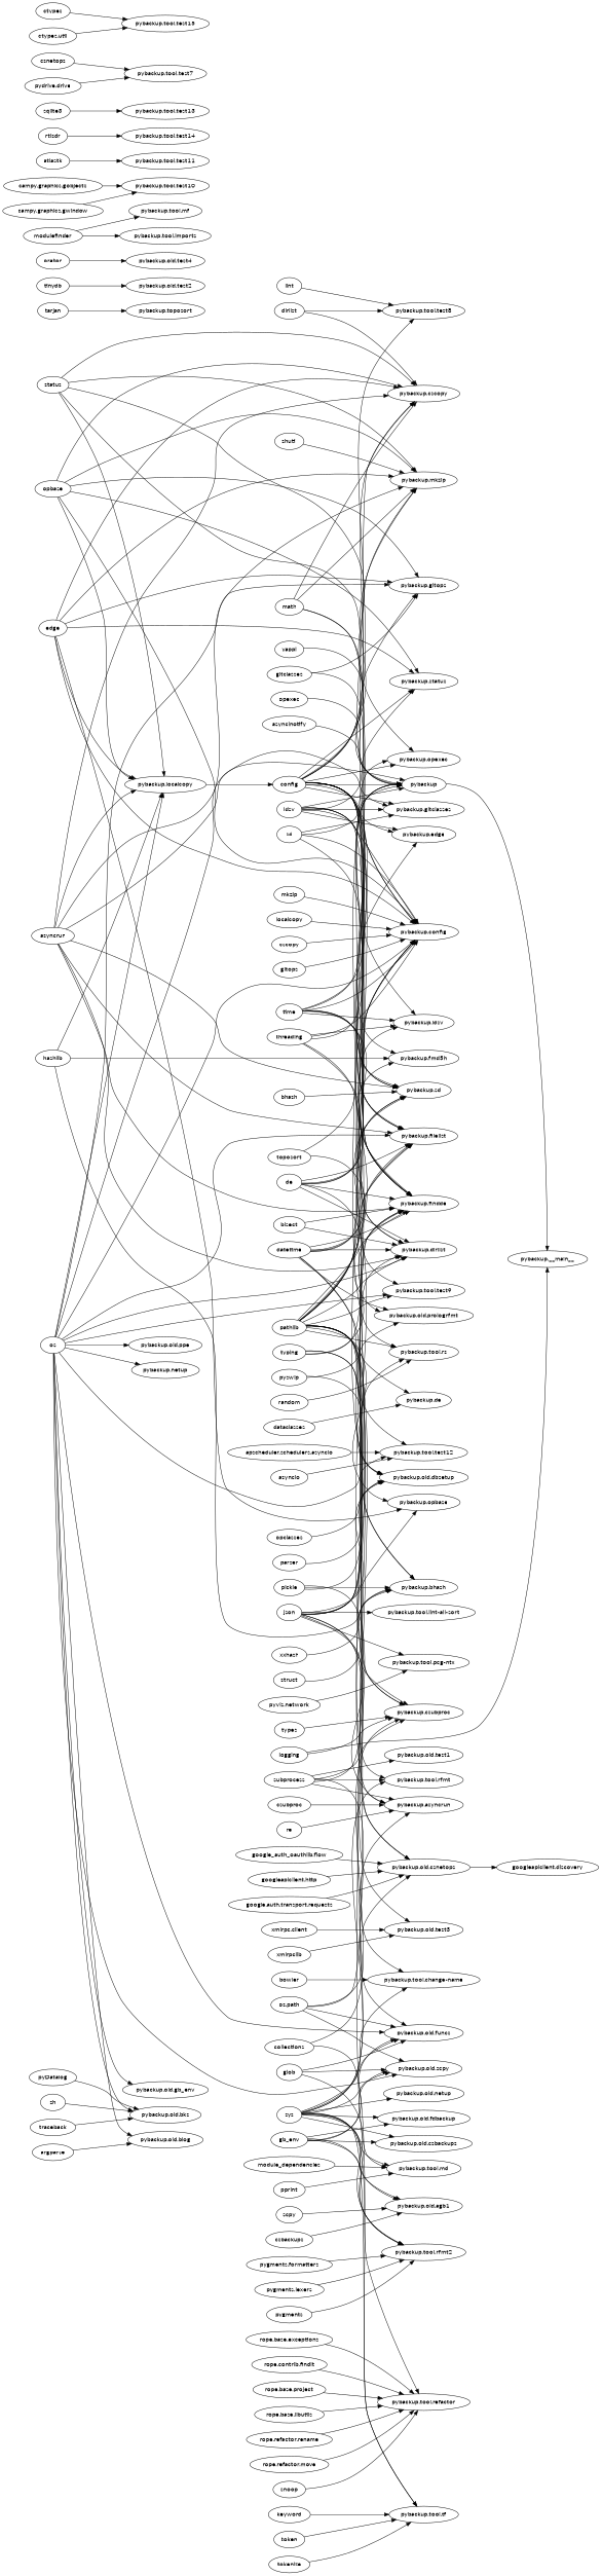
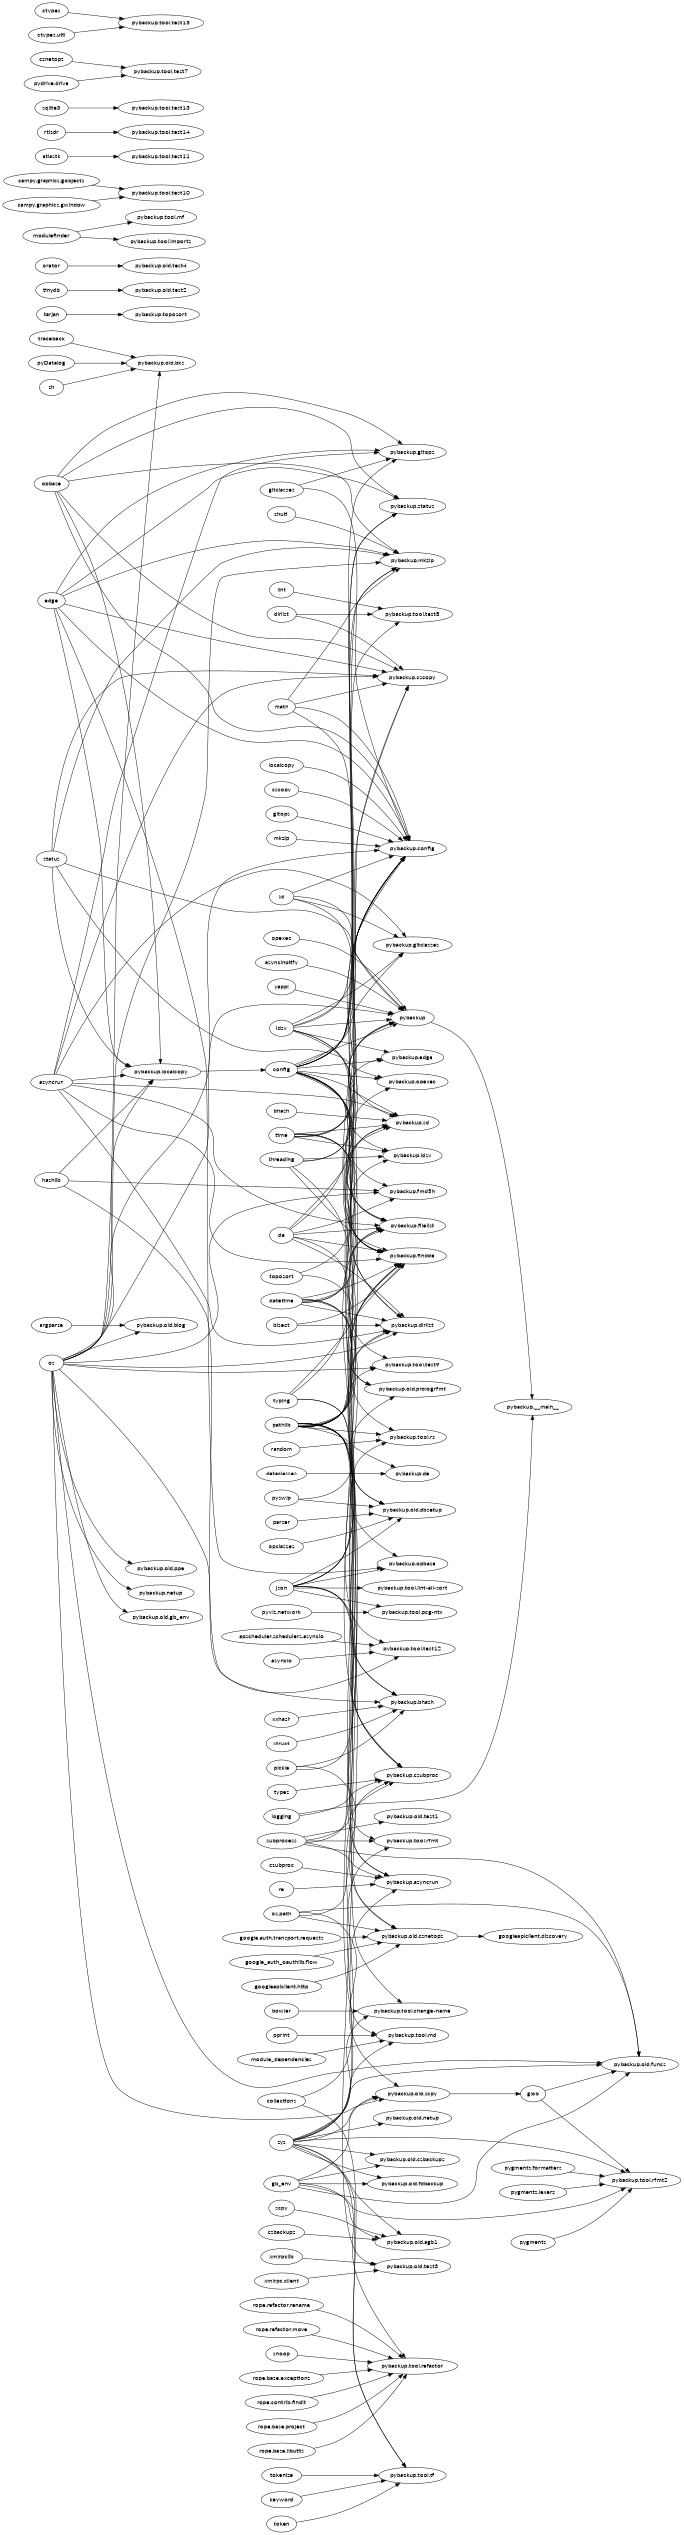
  strict digraph {
    clusterrank=local
    fontname=Lato
    fontsize=16
    rankdir=LR
    node [fontname=Lato fontsize=14 shape=ellipse]
    edge [fontname=Lato]
    logging
    "pybackup.__main__"
    "pybackup.csubproc"
    pybackup
    config
    "pybackup.dirlist"
    "pybackup.cscopy"
    "pybackup.gitops"
    "pybackup.fmd5h"
    "pybackup.edge"
    "pybackup.filelist"
    "pybackup.findde"
    "pybackup.ldsv"
    "pybackup.mkzip"
    "pybackup.opexec"
    "pybackup.status"
    "pybackup.sd"
    "pybackup.gitclasses"
    "pybackup.old.dbsetup"
    "pybackup.tool.test8"
    "pybackup.tool.test9"
    "pybackup.localcopy"
    asyncinotify
    time
    "pybackup.config"
    os
    "pybackup.netup"
    "pybackup.old.bks"
    "pybackup.old.blog"
    "pybackup.old.funcs"
    "pybackup.old.gb_env"
    "pybackup.old.scpy"
    "pybackup.old.ppe"
    "pybackup.tool.test12"
    threading
    yappi
    ldsv
    status
    sd
    pathlib
    "pybackup.bhash"
    "pybackup.opbase"
    "pybackup.de"
    "pybackup.old.csnetops"
    "pybackup.tool.change-name"
    "pybackup.tool.md"
    "pybackup.tool.rfmt"
    "pybackup.tool.rs"
    "googleapiclient.discovery"
    opexec
    subprocess
    "pybackup.asyncrun"
    "pybackup.old.test1"
    json
    "pybackup.old.test3"
    "pybackup.tool.pcg-ntx"
    "pybackup.tool.lint-all-sort"
    sys
    "pybackup.old.agb1"
    "pybackup.old.csbackups"
    "pybackup.old.fdbackup"
    "pybackup.old.netup"
    "pybackup.tool.refactor"
    "pybackup.tool.rfmt2"
    "pybackup.tool.tf"
    re
    csubproc
    hashlib
    pickle
    xxhash
    de
    struct
    "edge"
    opbase
    cscopy
    gitops
    typing
    gitclasses
    math
    mkzip
    localcopy
    datetime
    "pybackup.old.prologrfmt"
    asyncrun
    bisect
    dirlist
    types
    collections
    "os.path"
    shutil
    toposort
    tarjan
    "pybackup.toposort"
    bhash
    dataclasses
    gb_env
    scpy
    csbackups
    pyDatalog
    sh
    traceback
    argparse
    "google.auth.transport.requests"
    "google_auth_oauthlib.flow"
    "googleapiclient.http"
    parser
    opclasses
    pyswip
    glob
    tinydb
    "pybackup.old.test2"
    xmlrpclib
    "xmlrpc.client"
    orator
    "pybackup.old.test4"
    "pyvis.network"
    bowler
    module_dependencies
    pprint
    modulefinder
    "pybackup.tool.mf"
    "pybackup.tool.imports"
    "rope.refactor.move"
    snoop
    "rope.base.exceptions"
    "rope.contrib.findit"
    "rope.base.project"
    "rope.base.libutils"
    "rope.refactor.rename"
    "pygments.formatters"
    "pygments.lexers"
    pygments
    random
    "campy.graphics.gobjects"
    "pybackup.tool.test10"
    "campy.graphics.gwindow"
    asyncio
    "apscheduler.schedulers.asyncio"
    atlastk
    "pybackup.tool.test11"
    rtlsdr
    "pybackup.tool.test14"
    sqlite3
    "pybackup.tool.test13"
    csnetops
    "pybackup.tool.test7"
    "pydrive.drive"
    ctypes
    "pybackup.tool.test15"
    "ctypes.util"
    n151 [label=lint]
    keyword
    token
    tokenize
    logging -> "pybackup.__main__"
    logging -> "pybackup.csubproc"
    pybackup -> "pybackup.__main__"
    config -> pybackup
    config -> "pybackup.dirlist"
    config -> "pybackup.cscopy"
    config -> "pybackup.gitops"
    config -> "pybackup.fmd5h"
    config -> "pybackup.edge"
    config -> "pybackup.filelist"
    config -> "pybackup.findde"
    config -> "pybackup.ldsv"
    config -> "pybackup.mkzip"
    config -> "pybackup.opexec"
    config -> "pybackup.status"
    config -> "pybackup.sd"
    config -> "pybackup.gitclasses"
    config -> "pybackup.old.dbsetup"
    config -> "pybackup.tool.test8"
    config -> "pybackup.tool.test9"
    "pybackup.localcopy" -> config
    asyncinotify -> pybackup
    time -> pybackup
    time -> "pybackup.dirlist"
    time -> "pybackup.edge"
    time -> "pybackup.filelist"
    time -> "pybackup.findde"
    time -> "pybackup.ldsv"
    time -> "pybackup.sd"
    time -> "pybackup.config"
    os -> pybackup
    os -> "pybackup.dirlist"
-   os -> "pybackup.filelist"
+   os -> "pybackup.fmd5h"
    os -> "pybackup.mkzip"
    os -> "pybackup.tool.test9"
    os -> "pybackup.localcopy"
    os -> "pybackup.config"
    os -> "pybackup.netup"
    os -> "pybackup.old.bks"
    os -> "pybackup.old.blog"
    os -> "pybackup.old.funcs"
    os -> "pybackup.old.gb_env"
    os -> "pybackup.old.scpy"
    os -> "pybackup.old.ppe"
    os -> "pybackup.tool.test12"
    threading -> "pybackup.csubproc"
    threading -> pybackup
    threading -> "pybackup.findde"
    threading -> "pybackup.ldsv"
    threading -> "pybackup.config"
    yappi -> pybackup
    ldsv -> pybackup
    ldsv -> "pybackup.edge"
    ldsv -> "pybackup.filelist"
    ldsv -> "pybackup.findde"
    ldsv -> "pybackup.status"
    ldsv -> "pybackup.sd"
    ldsv -> "pybackup.gitclasses"
    ldsv -> "pybackup.config"
    status -> pybackup
    status -> "pybackup.cscopy"
    status -> "pybackup.mkzip"
    status -> "pybackup.opexec"
    status -> "pybackup.localcopy"
    sd -> pybackup
    sd -> "pybackup.findde"
    sd -> "pybackup.gitclasses"
    sd -> "pybackup.config"
    pathlib -> pybackup
    pathlib -> "pybackup.dirlist"
    pathlib -> "pybackup.filelist"
    pathlib -> "pybackup.findde"
    pathlib -> "pybackup.mkzip"
    pathlib -> "pybackup.sd"
    pathlib -> "pybackup.tool.test9"
    pathlib -> "pybackup.config"
    pathlib -> "pybackup.bhash"
    pathlib -> "pybackup.opbase"
    pathlib -> "pybackup.de"
    pathlib -> "pybackup.old.csnetops"
    pathlib -> "pybackup.tool.change-name"
    pathlib -> "pybackup.tool.md"
    pathlib -> "pybackup.tool.rfmt"
    pathlib -> "pybackup.tool.rs"
    "pybackup.old.csnetops" -> "googleapiclient.discovery"
    opexec -> pybackup
    subprocess -> "pybackup.csubproc"
    subprocess -> "pybackup.old.funcs"
    subprocess -> "pybackup.tool.rfmt"
    subprocess -> "pybackup.tool.rs"
    subprocess -> "pybackup.asyncrun"
    subprocess -> "pybackup.old.test1"
    json -> "pybackup.csubproc"
    json -> "pybackup.dirlist"
    json -> "pybackup.filelist"
    json -> "pybackup.findde"
    json -> "pybackup.old.dbsetup"
    json -> "pybackup.opbase"
    json -> "pybackup.asyncrun"
    json -> "pybackup.old.test3"
    json -> "pybackup.tool.pcg-ntx"
    json -> "pybackup.tool.lint-all-sort"
    sys -> "pybackup.old.funcs"
    sys -> "pybackup.old.scpy"
    sys -> "pybackup.tool.change-name"
    sys -> "pybackup.tool.md"
    sys -> "pybackup.tool.rfmt"
    sys -> "pybackup.asyncrun"
    sys -> "pybackup.old.agb1"
    sys -> "pybackup.old.csbackups"
    sys -> "pybackup.old.fdbackup"
    sys -> "pybackup.old.netup"
    sys -> "pybackup.tool.refactor"
    sys -> "pybackup.tool.rfmt2"
    sys -> "pybackup.tool.tf"
    re -> "pybackup.asyncrun"
    csubproc -> "pybackup.asyncrun"
    hashlib -> "pybackup.fmd5h"
    hashlib -> "pybackup.localcopy"
    hashlib -> "pybackup.bhash"
    pickle -> "pybackup.ldsv"
    pickle -> "pybackup.bhash"
    pickle -> "pybackup.old.csnetops"
    xxhash -> "pybackup.bhash"
    de -> "pybackup.dirlist"
    de -> "pybackup.fmd5h"
    de -> "pybackup.filelist"
    de -> "pybackup.findde"
    de -> "pybackup.sd"
    de -> "pybackup.config"
    de -> "pybackup.bhash"
    struct -> "pybackup.bhash"
    "edge" -> "pybackup.cscopy"
    "edge" -> "pybackup.gitops"
    "edge" -> "pybackup.mkzip"
    "edge" -> "pybackup.status"
    "edge" -> "pybackup.localcopy"
    "edge" -> "pybackup.config"
    "edge" -> "pybackup.opbase"
    opbase -> "pybackup.cscopy"
    opbase -> "pybackup.gitops"
    opbase -> "pybackup.mkzip"
    opbase -> "pybackup.status"
    opbase -> "pybackup.localcopy"
    opbase -> "pybackup.config"
    cscopy -> "pybackup.config"
    gitops -> "pybackup.config"
    typing -> "pybackup.csubproc"
    typing -> "pybackup.findde"
    typing -> "pybackup.config"
    typing -> "pybackup.asyncrun"
    gitclasses -> "pybackup.gitops"
    gitclasses -> "pybackup.config"
    math -> "pybackup.cscopy"
    math -> "pybackup.mkzip"
    math -> "pybackup.config"
    math -> "pybackup.tool.rs"
    mkzip -> "pybackup.config"
    localcopy -> "pybackup.config"
    datetime -> "pybackup.dirlist"
    datetime -> "pybackup.cscopy"
    datetime -> "pybackup.filelist"
    datetime -> "pybackup.findde"
    datetime -> "pybackup.sd"
    datetime -> "pybackup.old.dbsetup"
    datetime -> "pybackup.tool.test12"
    datetime -> "pybackup.old.prologrfmt"
    asyncrun -> "pybackup.dirlist"
    asyncrun -> "pybackup.cscopy"
    asyncrun -> "pybackup.gitops"
    asyncrun -> "pybackup.filelist"
    asyncrun -> "pybackup.findde"
    asyncrun -> "pybackup.sd"
    asyncrun -> "pybackup.gitclasses"
    asyncrun -> "pybackup.localcopy"
    bisect -> "pybackup.dirlist"
    bisect -> "pybackup.findde"
    dirlist -> "pybackup.cscopy"
    dirlist -> "pybackup.tool.test8"
    types -> "pybackup.csubproc"
    collections -> "pybackup.csubproc"
    collections -> "pybackup.tool.tf"
    "os.path" -> "pybackup.findde"
    "os.path" -> "pybackup.old.funcs"
    "os.path" -> "pybackup.old.scpy"
    "os.path" -> "pybackup.old.csnetops"
    shutil -> "pybackup.mkzip"
    toposort -> "pybackup.opexec"
    toposort -> "pybackup.old.prologrfmt"
    tarjan -> "pybackup.toposort"
    bhash -> "pybackup.sd"
    dataclasses -> "pybackup.de"
    gb_env -> "pybackup.old.funcs"
    gb_env -> "pybackup.old.scpy"
    gb_env -> "pybackup.old.agb1"
    gb_env -> "pybackup.old.csbackups"
    gb_env -> "pybackup.old.fdbackup"
    gb_env -> "pybackup.tool.rfmt2"
    scpy -> "pybackup.old.agb1"
    csbackups -> "pybackup.old.agb1"
    pyDatalog -> "pybackup.old.bks"
    sh -> "pybackup.old.bks"
    traceback -> "pybackup.old.bks"
    argparse -> "pybackup.old.blog"
    "google.auth.transport.requests" -> "pybackup.old.csnetops"
    "google_auth_oauthlib.flow" -> "pybackup.old.csnetops"
    "googleapiclient.http" -> "pybackup.old.csnetops"
    parser -> "pybackup.old.dbsetup"
    opclasses -> "pybackup.old.dbsetup"
    pyswip -> "pybackup.old.dbsetup"
    pyswip -> "pybackup.old.prologrfmt"
    glob -> "pybackup.old.funcs"
-   glob -> "pybackup.old.scpy"
+   "pybackup.old.scpy" -> glob
    glob -> "pybackup.tool.rfmt2"
    tinydb -> "pybackup.old.test2"
    xmlrpclib -> "pybackup.old.test3"
    "xmlrpc.client" -> "pybackup.old.test3"
    orator -> "pybackup.old.test4"
    "pyvis.network" -> "pybackup.tool.pcg-ntx"
    bowler -> "pybackup.tool.change-name"
    module_dependencies -> "pybackup.tool.md"
    pprint -> "pybackup.tool.md"
    modulefinder -> "pybackup.tool.mf"
    modulefinder -> "pybackup.tool.imports"
    "rope.refactor.move" -> "pybackup.tool.refactor"
    snoop -> "pybackup.tool.refactor"
    "rope.base.exceptions" -> "pybackup.tool.refactor"
    "rope.contrib.findit" -> "pybackup.tool.refactor"
    "rope.base.project" -> "pybackup.tool.refactor"
    "rope.base.libutils" -> "pybackup.tool.refactor"
    "rope.refactor.rename" -> "pybackup.tool.refactor"
    "pygments.formatters" -> "pybackup.tool.rfmt2"
    "pygments.lexers" -> "pybackup.tool.rfmt2"
    pygments -> "pybackup.tool.rfmt2"
    random -> "pybackup.tool.rs"
    "campy.graphics.gobjects" -> "pybackup.tool.test10"
    "campy.graphics.gwindow" -> "pybackup.tool.test10"
    asyncio -> "pybackup.tool.test12"
    "apscheduler.schedulers.asyncio" -> "pybackup.tool.test12"
    atlastk -> "pybackup.tool.test11"
    rtlsdr -> "pybackup.tool.test14"
    sqlite3 -> "pybackup.tool.test13"
    csnetops -> "pybackup.tool.test7"
    "pydrive.drive" -> "pybackup.tool.test7"
    ctypes -> "pybackup.tool.test15"
    "ctypes.util" -> "pybackup.tool.test15"
    n151 -> "pybackup.tool.test8"
    keyword -> "pybackup.tool.tf"
    token -> "pybackup.tool.tf"
    tokenize -> "pybackup.tool.tf"
  }
